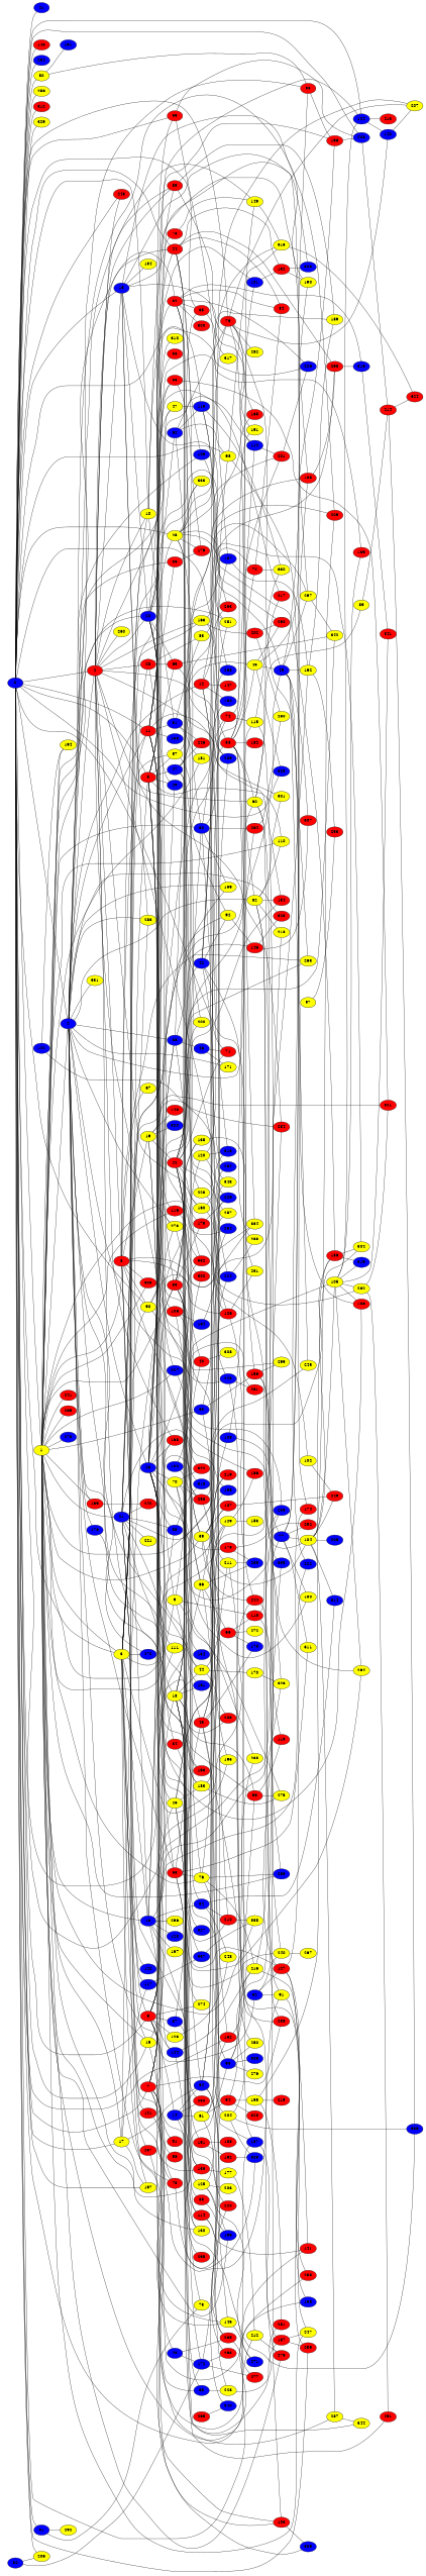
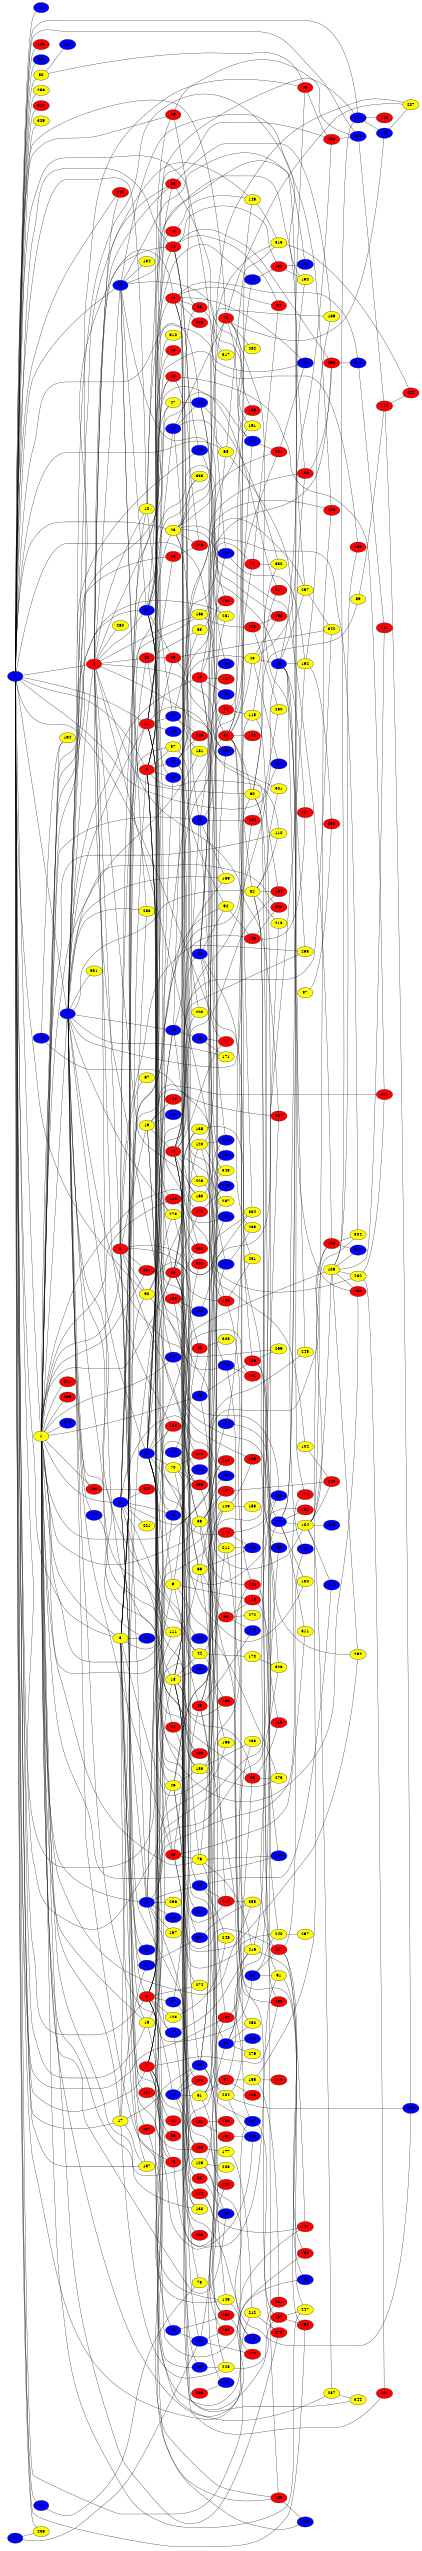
  graph {
    rankdir=LR
    node [fillcolor=red style=filled]
    0 [fillcolor=blue]
    1 [fillcolor=yellow]
    2 [fillcolor=blue]
    3 [fillcolor=yellow]
    4
    5
    6
    7
    10 [fillcolor=yellow]
    11
    15 [fillcolor=blue]
    16 [fillcolor=yellow]
    17 [fillcolor=yellow]
    24
    25 [fillcolor=yellow]
    31 [fillcolor=blue]
    38
    41 [fillcolor=blue]
    49 [fillcolor=blue]
    50 [fillcolor=yellow]
    59
    68 [fillcolor=yellow]
    71
    79
    90 [fillcolor=yellow]
    95
    96
    111 [fillcolor=yellow]
    113 [fillcolor=blue]
    124 [fillcolor=blue]
    143
    152
    197 [fillcolor=yellow]
    206 [fillcolor=yellow]
    208 [fillcolor=blue]
    212 [fillcolor=yellow]
    234 [fillcolor=blue]
    243
    255
    256 [fillcolor=yellow]
    259
    312
    329 [fillcolor=yellow]
    8
    9 [fillcolor=yellow]
    13 [fillcolor=blue]
    20 [fillcolor=blue]
    21 [fillcolor=blue]
    30 [fillcolor=blue]
    33
    39 [fillcolor=yellow]
    63 [fillcolor=blue]
    76 [fillcolor=yellow]
    86
    93 [fillcolor=blue]
    98
    109 [fillcolor=blue]
    110 [fillcolor=yellow]
    116
    129 [fillcolor=yellow]
    130 [fillcolor=yellow]
    158 [fillcolor=blue]
    169
    181 [fillcolor=yellow]
    194 [fillcolor=yellow]
    199 [fillcolor=blue]
    227 [fillcolor=blue]
    241
    247 [fillcolor=yellow]
    254 [fillcolor=blue]
    262 [fillcolor=blue]
    266 [fillcolor=blue]
    269
    278 [fillcolor=blue]
    279
    305
    338 [fillcolor=yellow]
    12
    18 [fillcolor=yellow]
    23 [fillcolor=blue]
    32
    36 [fillcolor=blue]
    44 [fillcolor=yellow]
    47 [fillcolor=yellow]
    52 [fillcolor=blue]
    53
    75
    82 [fillcolor=yellow]
    85
    115 [fillcolor=yellow]
    159 [fillcolor=yellow]
    171 [fillcolor=yellow]
    176 [fillcolor=blue]
    183 [fillcolor=yellow]
    190 [fillcolor=yellow]
    193
    198 [fillcolor=blue]
    251 [fillcolor=yellow]
    273 [fillcolor=yellow]
    283 [fillcolor=yellow]
    323
    331 [fillcolor=yellow]
    57 [fillcolor=yellow]
    103
    121
    142 [fillcolor=blue]
    145 [fillcolor=yellow]
    150 [fillcolor=blue]
    219
    226 [fillcolor=blue]
    244
    270 [fillcolor=blue]
    321
    26 [fillcolor=yellow]
    28
    35
    60 [fillcolor=yellow]
    119
    149 [fillcolor=yellow]
    154
    160 [fillcolor=yellow]
    163 [fillcolor=yellow]
    168
    257 [fillcolor=yellow]
    260 [fillcolor=yellow]
    289 [fillcolor=blue]
    27 [fillcolor=blue]
    29 [fillcolor=blue]
    65
    78
    196
    217
    294 [fillcolor=yellow]
    14 [fillcolor=blue]
    37 [fillcolor=blue]
    56
    74
    77 [fillcolor=blue]
    81
    123 [fillcolor=yellow]
    144 [fillcolor=blue]
    195 [fillcolor=yellow]
    274 [fillcolor=yellow]
    309 [fillcolor=blue]
    48 [fillcolor=blue]
    55 [fillcolor=blue]
    66 [fillcolor=yellow]
    133
    174
    258
    286
    287 [fillcolor=yellow]
    51 [fillcolor=blue]
    303 [fillcolor=blue]
    106
    138 [fillcolor=blue]
    139
    225 [fillcolor=blue]
    301 [fillcolor=yellow]
    333 [fillcolor=yellow]
    112 [fillcolor=blue]
    184 [fillcolor=yellow]
    185
    186
    209
    284
    297 [fillcolor=yellow]
    91 [fillcolor=yellow]
    326 [fillcolor=yellow]
    117 [fillcolor=blue]
    64 [fillcolor=blue]
    228 [fillcolor=yellow]
    298
    84
    132
    232 [fillcolor=yellow]
    179
    189 [fillcolor=yellow]
    200 [fillcolor=yellow]
    201
    207 [fillcolor=yellow]
    73 [fillcolor=yellow]
-   292 [fillcolor=yellow]
    137 [fillcolor=blue]
    45 [fillcolor=yellow]
    72
    156
    182
    191 [fillcolor=yellow]
    263 [fillcolor=yellow]
    245 [fillcolor=yellow]
    162 [fillcolor=yellow]
    307
    131 [fillcolor=blue]
    157 [fillcolor=blue]
    315 [fillcolor=yellow]
    136
    165
    334 [fillcolor=yellow]
    140 [fillcolor=blue]
    222 [fillcolor=blue]
    282 [fillcolor=yellow]
    126
    166
    317 [fillcolor=yellow]
    275 [fillcolor=yellow]
    210
    330 [fillcolor=yellow]
    268 [fillcolor=blue]
    213
    216 [fillcolor=yellow]
    214
    19 [fillcolor=yellow]
    40
    67 [fillcolor=yellow]
    229 [fillcolor=blue]
    230
    318 [fillcolor=blue]
    69 [fillcolor=blue]
    118
    134 [fillcolor=blue]
    302
    54 [fillcolor=blue]
    114
    128 [fillcolor=blue]
    167 [fillcolor=yellow]
    296 [fillcolor=yellow]
    34
    58
    62 [fillcolor=blue]
    101 [fillcolor=blue]
    127
    310 [fillcolor=yellow]
    92 [fillcolor=yellow]
    221 [fillcolor=yellow]
    237
    242
    285
    290
    264
    173
    135 [fillcolor=yellow]
    104 [fillcolor=yellow]
    299 [fillcolor=yellow]
    107
    250 [fillcolor=yellow]
    238 [fillcolor=yellow]
    276 [fillcolor=yellow]
    306 [fillcolor=blue]
    233
    332
    153 [fillcolor=yellow]
    322
    147
    313 [fillcolor=blue]
    105 [fillcolor=yellow]
    125 [fillcolor=yellow]
    151
    161 [fillcolor=blue]
    261
    327 [fillcolor=blue]
    337 [fillcolor=blue]
    43
    70 [fillcolor=yellow]
    146
    240 [fillcolor=yellow]
    252
    342 [fillcolor=yellow]
    235
    300
    316 [fillcolor=blue]
    46 [fillcolor=blue]
    170 [fillcolor=yellow]
    88
    291
    311 [fillcolor=yellow]
    220
    218 [fillcolor=yellow]
    339 [fillcolor=blue]
    141
    271 [fillcolor=blue]
    83 [fillcolor=yellow]
    89 [fillcolor=yellow]
    343 [fillcolor=yellow]
    202
    246
    304 [fillcolor=yellow]
    61 [fillcolor=yellow]
    187
    295
    180 [fillcolor=yellow]
    248 [fillcolor=yellow]
    172 [fillcolor=blue]
    99
    108 [fillcolor=blue]
    239 [fillcolor=blue]
    177 [fillcolor=yellow]
    344 [fillcolor=yellow]
    22
    148
    320 [fillcolor=blue]
    308 [fillcolor=yellow]
    164 [fillcolor=blue]
    236 [fillcolor=blue]
    314 [fillcolor=blue]
    293
    94
    340 [fillcolor=blue]
    319 [fillcolor=blue]
    281
    341
    224 [fillcolor=blue]
    203 [fillcolor=yellow]
    336 [fillcolor=blue]
    188
    192
    42 [fillcolor=blue]
    102 [fillcolor=yellow]
    204 [fillcolor=yellow]
    325 [fillcolor=blue]
    223 [fillcolor=yellow]
    231 [fillcolor=yellow]
    288 [fillcolor=yellow]
    249
    335 [fillcolor=blue]
    324
    175 [fillcolor=blue]
    178
    267 [fillcolor=yellow]
    280 [fillcolor=yellow]
    277
    205 [fillcolor=blue]
    211 [fillcolor=yellow]
    253
    155 [fillcolor=yellow]
    328
    272 [fillcolor=yellow]
    120 [fillcolor=yellow]
    80 [fillcolor=blue]
    215
    97 [fillcolor=yellow]
    100 [fillcolor=blue]
    122 [fillcolor=blue]
    265
    0 -- 1
    0 -- 2
    0 -- 3
    0 -- 4
    0 -- 5
    0 -- 6
    0 -- 7
    0 -- 10
    0 -- 11
    0 -- 15
    0 -- 16
    0 -- 17
    0 -- 24
    0 -- 25
    0 -- 31
    0 -- 38
    0 -- 41
    0 -- 49
    0 -- 50
    0 -- 59
    0 -- 68
    0 -- 71
    0 -- 79
    0 -- 90
    0 -- 95
    0 -- 96
    0 -- 111
    0 -- 113
    0 -- 124
    0 -- 143
    0 -- 152
    0 -- 197
    0 -- 206
    0 -- 208
    0 -- 212
    0 -- 234
    0 -- 243
    0 -- 255
    0 -- 256
    0 -- 259
    0 -- 312
    0 -- 329
    1 -- 2
    1 -- 3
    1 -- 16
    1 -- 17
    1 -- 8
    1 -- 9
    1 -- 13
    1 -- 20
    1 -- 21
    1 -- 30
    1 -- 33
    1 -- 39
    1 -- 63
    1 -- 76
    1 -- 86
    1 -- 93
    1 -- 98
    1 -- 109
    1 -- 110
    1 -- 116
    1 -- 129
    1 -- 130
    1 -- 158
    1 -- 169
    1 -- 181
    1 -- 194
    1 -- 199
    1 -- 227
    1 -- 241
    1 -- 247
    1 -- 254
    1 -- 262
    1 -- 266
    1 -- 269
    1 -- 278
    1 -- 279
    1 -- 305
    1 -- 338
    2 -- 4
    2 -- 11
    2 -- 169
    2 -- 12
    2 -- 18
    2 -- 23
    2 -- 32
    2 -- 36
    2 -- 44
    2 -- 47
    2 -- 52
    2 -- 53
    2 -- 75
    2 -- 82
    2 -- 85
    2 -- 115
    2 -- 159
    2 -- 171
    2 -- 176
    2 -- 183
    2 -- 190
    2 -- 193
    2 -- 198
    2 -- 251
    2 -- 273
    2 -- 283
    2 -- 323
    2 -- 331
    3 -- 5
    3 -- 6
    3 -- 10
    3 -- 16
    3 -- 24
    3 -- 90
    3 -- 13
    3 -- 57
    3 -- 103
    3 -- 121
    3 -- 142
    3 -- 145
    3 -- 150
    3 -- 219
    3 -- 226
    3 -- 244
    3 -- 270
    3 -- 321
    4 -- 10
    4 -- 15
    4 -- 24
    4 -- 243
    4 -- 8
    4 -- 20
    4 -- 85
    4 -- 26
    4 -- 28
    4 -- 35
    4 -- 60
    4 -- 119
    4 -- 149
    4 -- 154
    4 -- 160
    4 -- 163
    4 -- 168
    4 -- 257
    4 -- 260
    4 -- 289
    5 -- 9
    5 -- 110
    5 -- 116
    5 -- 44
    5 -- 273
    5 -- 57
    5 -- 35
    5 -- 27
    5 -- 29
    5 -- 65
    5 -- 78
    5 -- 196
    5 -- 217
    5 -- 294
    6 -- 168
    6 -- 29
    6 -- 14
    6 -- 37
    6 -- 56
    6 -- 74
    6 -- 77
    6 -- 81
    6 -- 123
    6 -- 144
    6 -- 195
    6 -- 274
    6 -- 309
    7 -- 18
    7 -- 75
    7 -- 145
    7 -- 48
    7 -- 55
    7 -- 66
    7 -- 133
    7 -- 174
    7 -- 258
    7 -- 286
    7 -- 287
    10 -- 32
    10 -- 51
    10 -- 303
    11 -- 25
    11 -- 124
    11 -- 39
    11 -- 86
    11 -- 227
    11 -- 66
    11 -- 51
    11 -- 106
    11 -- 138
    11 -- 139
    11 -- 225
    11 -- 301
    11 -- 333
    15 -- 20
    15 -- 283
    15 -- 112
    15 -- 184
    15 -- 185
    15 -- 186
    15 -- 209
    15 -- 284
    15 -- 297
    16 -- 91
    16 -- 326
    17 -- 197
    17 -- 273
    17 -- 117
    17 -- 64
+   17 -- 228
    24 -- 30
    24 -- 109
    24 -- 298
    24 -- 84
    24 -- 132
    24 -- 232
    25 -- 49
    25 -- 130
    25 -- 251
    25 -- 333
    25 -- 179
    25 -- 189
    25 -- 200
    25 -- 201
    25 -- 207
    31 -- 73
-   31 -- 292
    38 -- 82
    38 -- 60
    38 -- 112
    38 -- 137
    38 -- 45
    38 -- 72
    38 -- 156
    38 -- 182
    38 -- 191
    49 -- 98
    49 -- 174
    49 -- 297
    49 -- 263
    49 -- 245
    49 -- 162
    49 -- 307
    50 -- 98
    50 -- 131
    59 -- 208
    59 -- 157
    68 -- 315
    68 -- 136
    79 -- 207
    79 -- 165
    79 -- 334
    79 -- 140
    79 -- 222
    79 -- 282
    90 -- 159
    90 -- 126
    90 -- 166
    95 -- 317
    96 -- 119
    96 -- 275
    113 -- 210
    113 -- 330
    113 -- 268
    124 -- 140
    124 -- 213
    152 -- 216
    208 -- 214
    212 -- 279
    8 -- 11
    8 -- 90
    8 -- 13
    8 -- 305
    8 -- 163
    8 -- 117
    8 -- 263
    8 -- 19
    8 -- 40
    8 -- 67
    8 -- 229
    8 -- 230
    8 -- 318
    9 -- 69
    9 -- 118
    9 -- 134
    9 -- 302
    13 -- 36
    13 -- 26
    13 -- 112
    13 -- 69
    13 -- 54
    13 -- 114
    13 -- 128
    13 -- 167
    13 -- 296
    20 -- 59
    20 -- 29
    20 -- 65
    20 -- 126
    20 -- 275
    20 -- 34
    20 -- 58
    20 -- 62
    20 -- 101
    20 -- 127
    20 -- 310
    21 -- 197
    21 -- 183
    21 -- 283
    21 -- 103
    21 -- 28
    21 -- 55
    21 -- 258
    21 -- 245
    21 -- 92
    21 -- 221
    21 -- 237
    21 -- 242
    21 -- 285
    21 -- 290
    30 -- 38
    30 -- 262
    30 -- 159
    30 -- 72
    30 -- 264
    33 -- 66
    33 -- 133
    33 -- 200
    33 -- 165
    33 -- 173
    33 -- 135
    33 -- 104
    33 -- 299
    39 -- 219
    39 -- 244
    39 -- 195
    39 -- 186
    39 -- 107
    63 -- 199
    63 -- 156
    63 -- 162
    76 -- 129
    76 -- 266
    76 -- 228
    76 -- 216
    86 -- 179
    93 -- 96
    93 -- 250
    93 -- 238
    93 -- 276
    93 -- 306
    98 -- 196
    109 -- 233
    116 -- 332
    129 -- 166
    129 -- 153
    169 -- 242
    227 -- 322
    12 -- 150
    12 -- 298
    12 -- 137
    12 -- 233
    12 -- 147
    12 -- 313
    18 -- 96
    18 -- 44
    18 -- 193
    18 -- 154
    18 -- 105
    18 -- 125
    18 -- 151
    18 -- 161
    18 -- 261
    18 -- 327
    18 -- 337
    23 -- 111
    23 -- 33
    23 -- 36
    23 -- 47
    23 -- 53
    23 -- 85
    23 -- 168
    23 -- 144
    23 -- 55
    23 -- 136
    23 -- 135
    23 -- 332
    23 -- 161
    23 -- 43
    23 -- 70
    23 -- 146
    23 -- 240
    23 -- 252
    23 -- 342
    32 -- 95
    32 -- 76
    32 -- 226
    32 -- 133
    32 -- 84
    32 -- 235
    32 -- 300
    32 -- 316
    36 -- 60
    36 -- 185
    36 -- 302
    36 -- 46
    44 -- 198
    44 -- 285
    44 -- 170
    47 -- 113
    52 -- 91
    52 -- 127
    52 -- 240
    53 -- 76
    53 -- 107
    53 -- 88
    53 -- 291
    53 -- 311
    75 -- 220
    82 -- 110
    82 -- 154
    82 -- 286
    82 -- 301
    82 -- 91
    82 -- 218
    85 -- 189
    85 -- 191
    115 -- 330
    115 -- 240
    176 -- 270
    183 -- 275
    183 -- 268
    273 -- 334
    57 -- 95
    57 -- 92
    103 -- 339
    121 -- 141
    145 -- 271
    244 -- 266
    26 -- 129
    26 -- 183
    26 -- 274
    26 -- 73
    26 -- 40
    28 -- 33
    28 -- 65
    28 -- 83
    35 -- 321
    35 -- 179
    60 -- 103
    60 -- 217
    60 -- 77
    60 -- 89
    149 -- 315
    160 -- 313
    163 -- 209
    163 -- 343
    163 -- 202
    27 -- 45
    27 -- 54
    27 -- 332
    27 -- 246
    27 -- 304
    65 -- 289
    65 -- 342
    78 -- 149
    196 -- 208
    14 -- 64
    14 -- 230
    14 -- 61
    14 -- 187
    14 -- 295
    37 -- 130
    37 -- 43
    74 -- 115
    74 -- 149
    77 -- 190
    77 -- 185
    77 -- 104
    77 -- 252
    77 -- 311
    77 -- 180
    123 -- 248
    144 -- 216
    144 -- 271
    48 -- 235
    48 -- 172
    55 -- 318
    66 -- 152
    66 -- 99
    66 -- 108
    66 -- 239
    133 -- 177
    258 -- 289
    258 -- 286
    287 -- 344
    51 -- 181
    51 -- 83
    51 -- 246
    106 -- 114
    106 -- 164
    106 -- 236
    225 -- 279
    225 -- 261
    112 -- 201
    185 -- 298
    186 -- 304
    186 -- 319
    297 -- 342
    91 -- 158
    117 -- 337
    64 -- 145
    64 -- 257
    64 -- 74
    64 -- 340
    228 -- 281
    298 -- 316
    132 -- 190
    132 -- 303
    232 -- 321
    232 -- 291
    201 -- 226
    137 -- 187
    45 -- 49
    45 -- 196
    45 -- 290
    45 -- 325
    72 -- 84
    72 -- 330
    156 -- 326
    156 -- 299
    156 -- 335
    162 -- 189
    162 -- 253
    157 -- 162
    315 -- 324
    140 -- 207
    126 -- 244
    126 -- 231
    210 -- 338
    216 -- 247
    216 -- 236
    214 -- 336
    214 -- 324
    19 -- 75
    19 -- 284
    19 -- 137
    19 -- 22
    19 -- 148
    19 -- 320
    40 -- 308
    69 -- 228
    118 -- 284
    118 -- 127
    54 -- 210
    54 -- 248
    54 -- 314
    114 -- 141
    114 -- 293
    34 -- 210
    62 -- 68
    62 -- 79
    62 -- 113
    62 -- 223
    101 -- 132
    127 -- 255
    127 -- 222
    127 -- 141
    92 -- 146
    237 -- 339
    264 -- 280
    173 -- 229
    135 -- 231
    104 -- 287
    104 -- 186
    104 -- 209
    104 -- 105
    104 -- 314
    104 -- 249
    104 -- 205
    107 -- 249
    105 -- 124
    105 -- 294
    105 -- 139
    105 -- 232
    105 -- 136
    105 -- 319
    105 -- 341
    125 -- 235
    125 -- 224
    125 -- 203
    125 -- 336
    151 -- 188
    151 -- 192
    337 -- 338
    43 -- 68
    43 -- 93
    43 -- 334
    43 -- 250
    43 -- 218
    43 -- 175
    70 -- 258
-   70 -- 238
+   183 -- 238
    70 -- 322
    70 -- 172
    70 -- 178
    146 -- 323
    146 -- 307
    240 -- 267
    235 -- 277
    316 -- 341
    46 -- 71
    46 -- 171
    170 -- 326
    88 -- 199
    83 -- 297
    89 -- 214
    202 -- 290
    202 -- 280
    61 -- 152
    61 -- 220
    61 -- 343
    61 -- 94
    187 -- 259
    187 -- 247
    172 -- 293
    172 -- 277
    172 -- 211
    99 -- 118
    99 -- 175
    99 -- 272
    108 -- 294
    108 -- 264
    177 -- 212
    22 -- 71
    22 -- 30
    22 -- 39
    22 -- 160
    22 -- 64
    22 -- 263
    22 -- 315
    22 -- 173
    22 -- 344
    22 -- 42
    22 -- 102
    22 -- 204
    22 -- 325
    164 -- 254
    94 -- 101
    94 -- 155
    94 -- 328
    224 -- 288
    192 -- 309
    42 -- 79
    42 -- 251
    42 -- 157
    42 -- 126
    42 -- 92
    42 -- 104
    42 -- 288
    102 -- 249
    204 -- 309
    204 -- 336
    204 -- 335
    223 -- 225
    178 -- 239
    178 -- 236
    211 -- 259
    211 -- 239
    155 -- 304
    155 -- 281
    155 -- 215
    120 -- 201
    120 -- 313
    120 -- 224
-   160 -- 211
+   120 -- 211
    80 -- 206
    80 -- 172
    97 -- 253
    100 -- 180
    100 -- 120
    122 -- 194
    122 -- 229
    265 -- 340
  }
